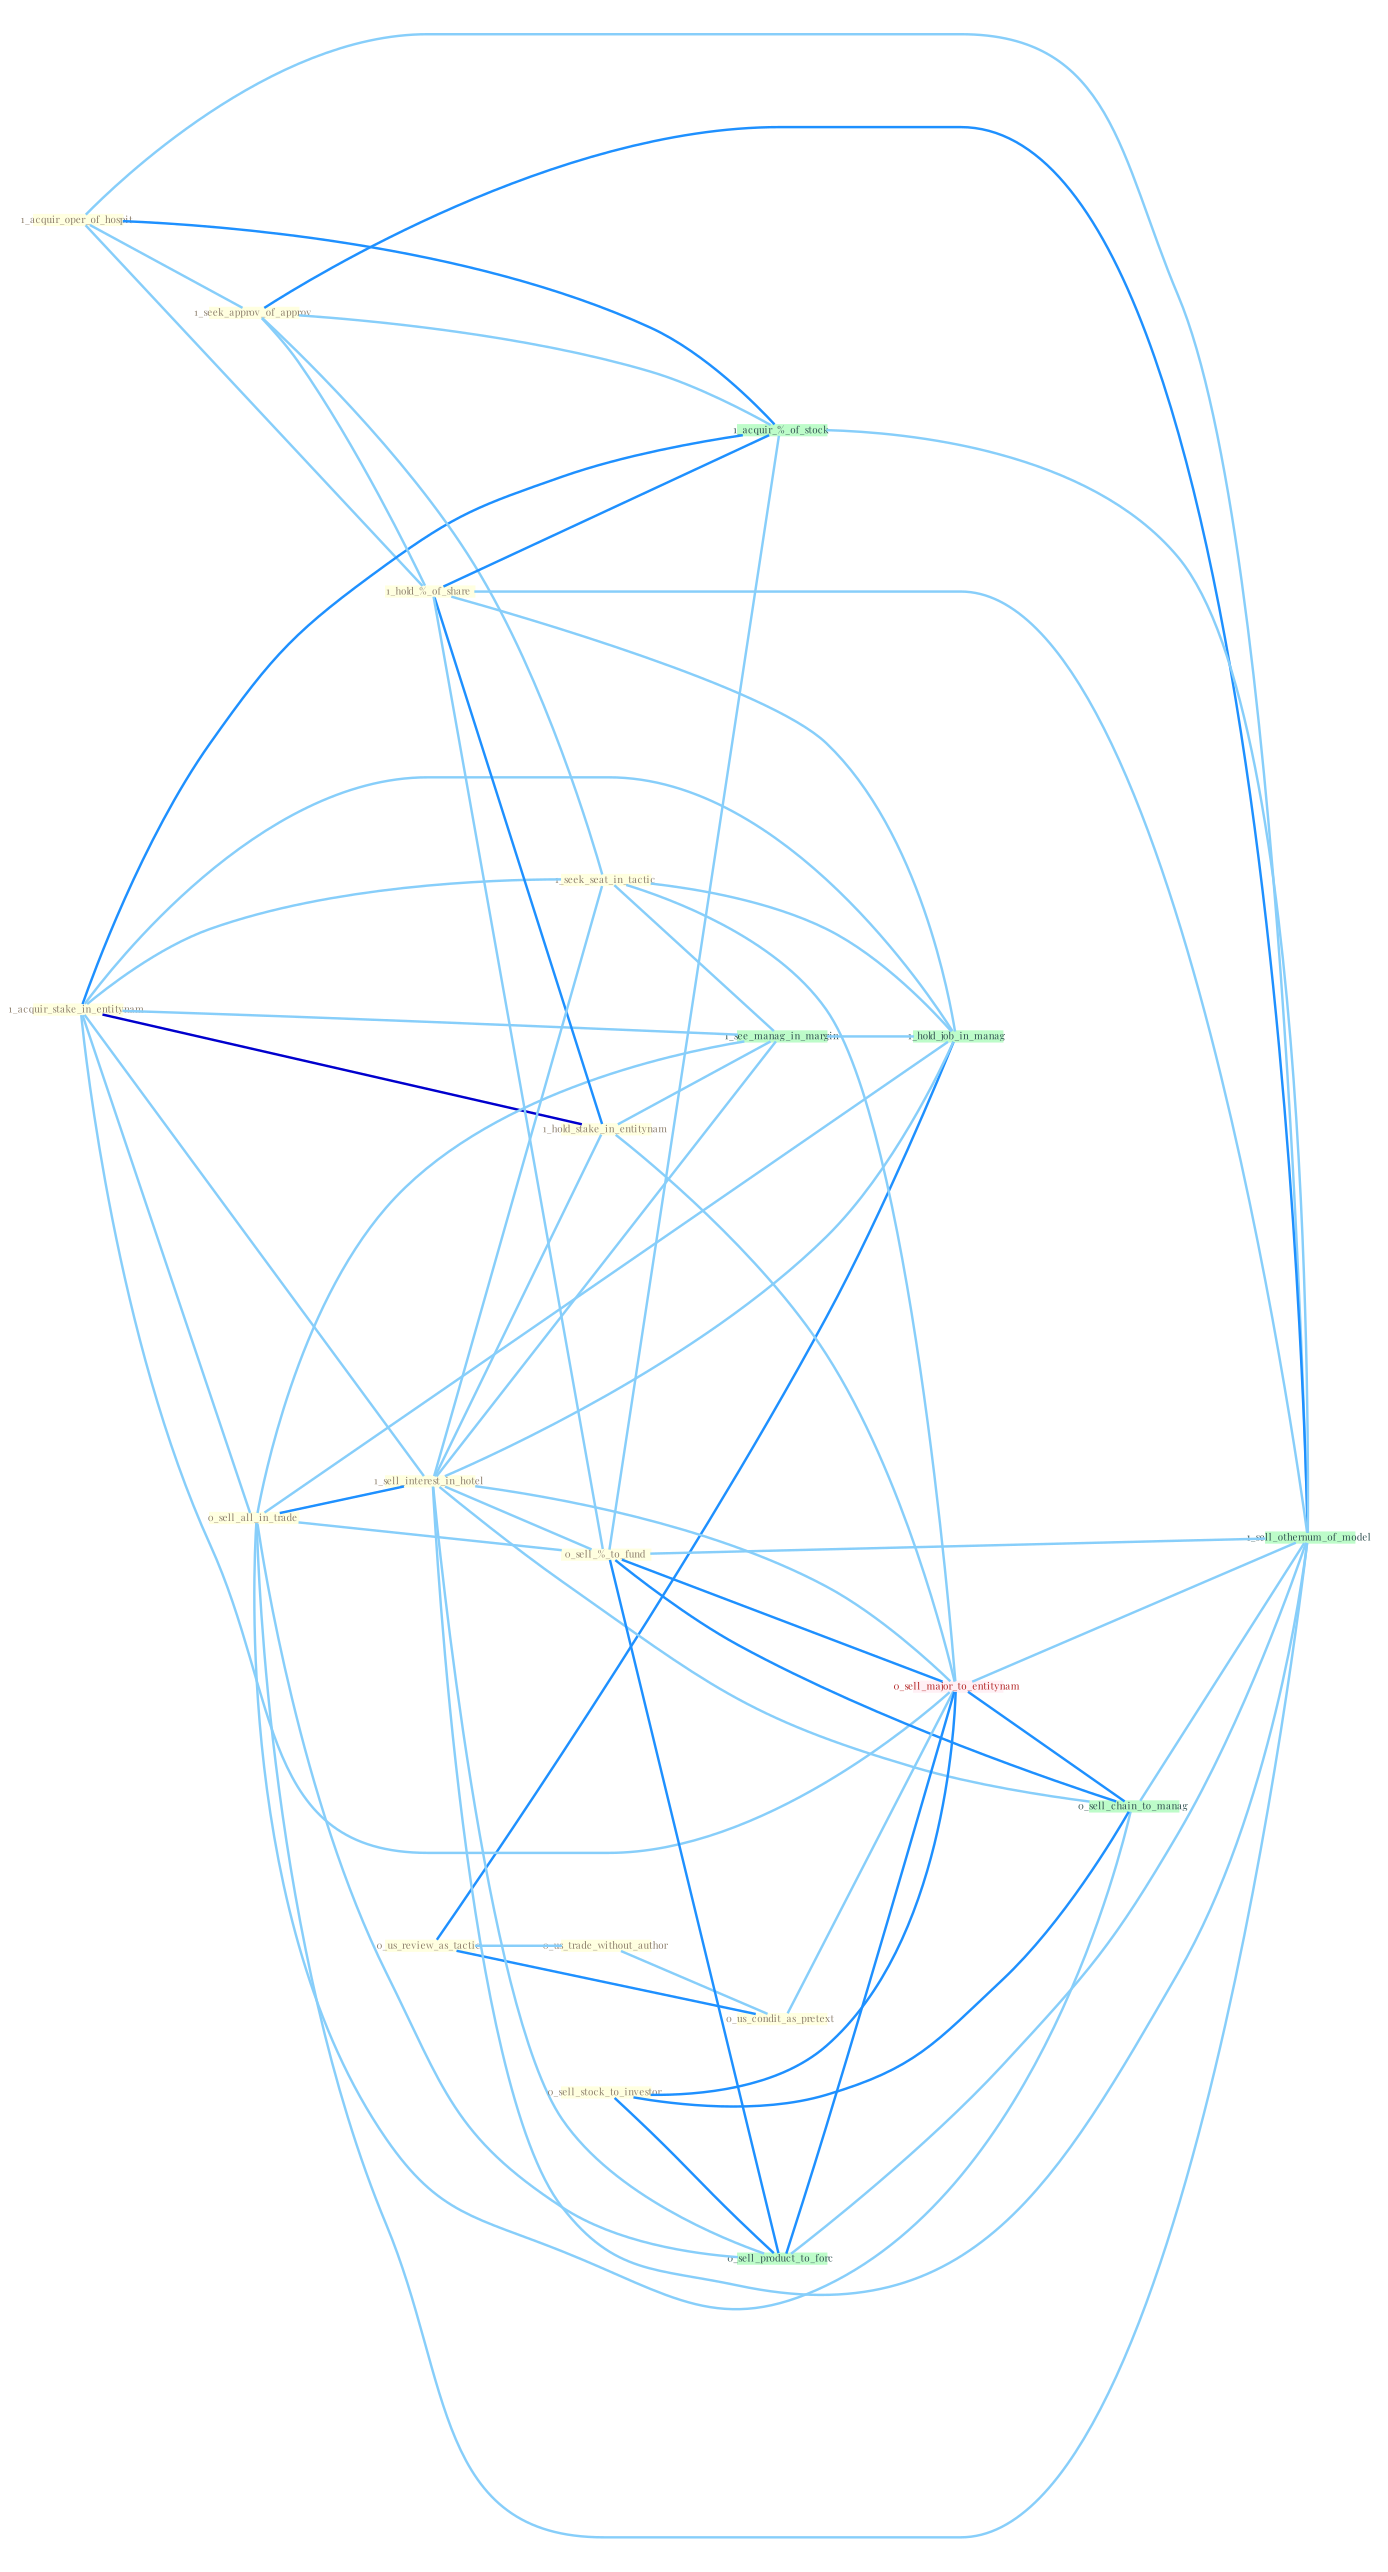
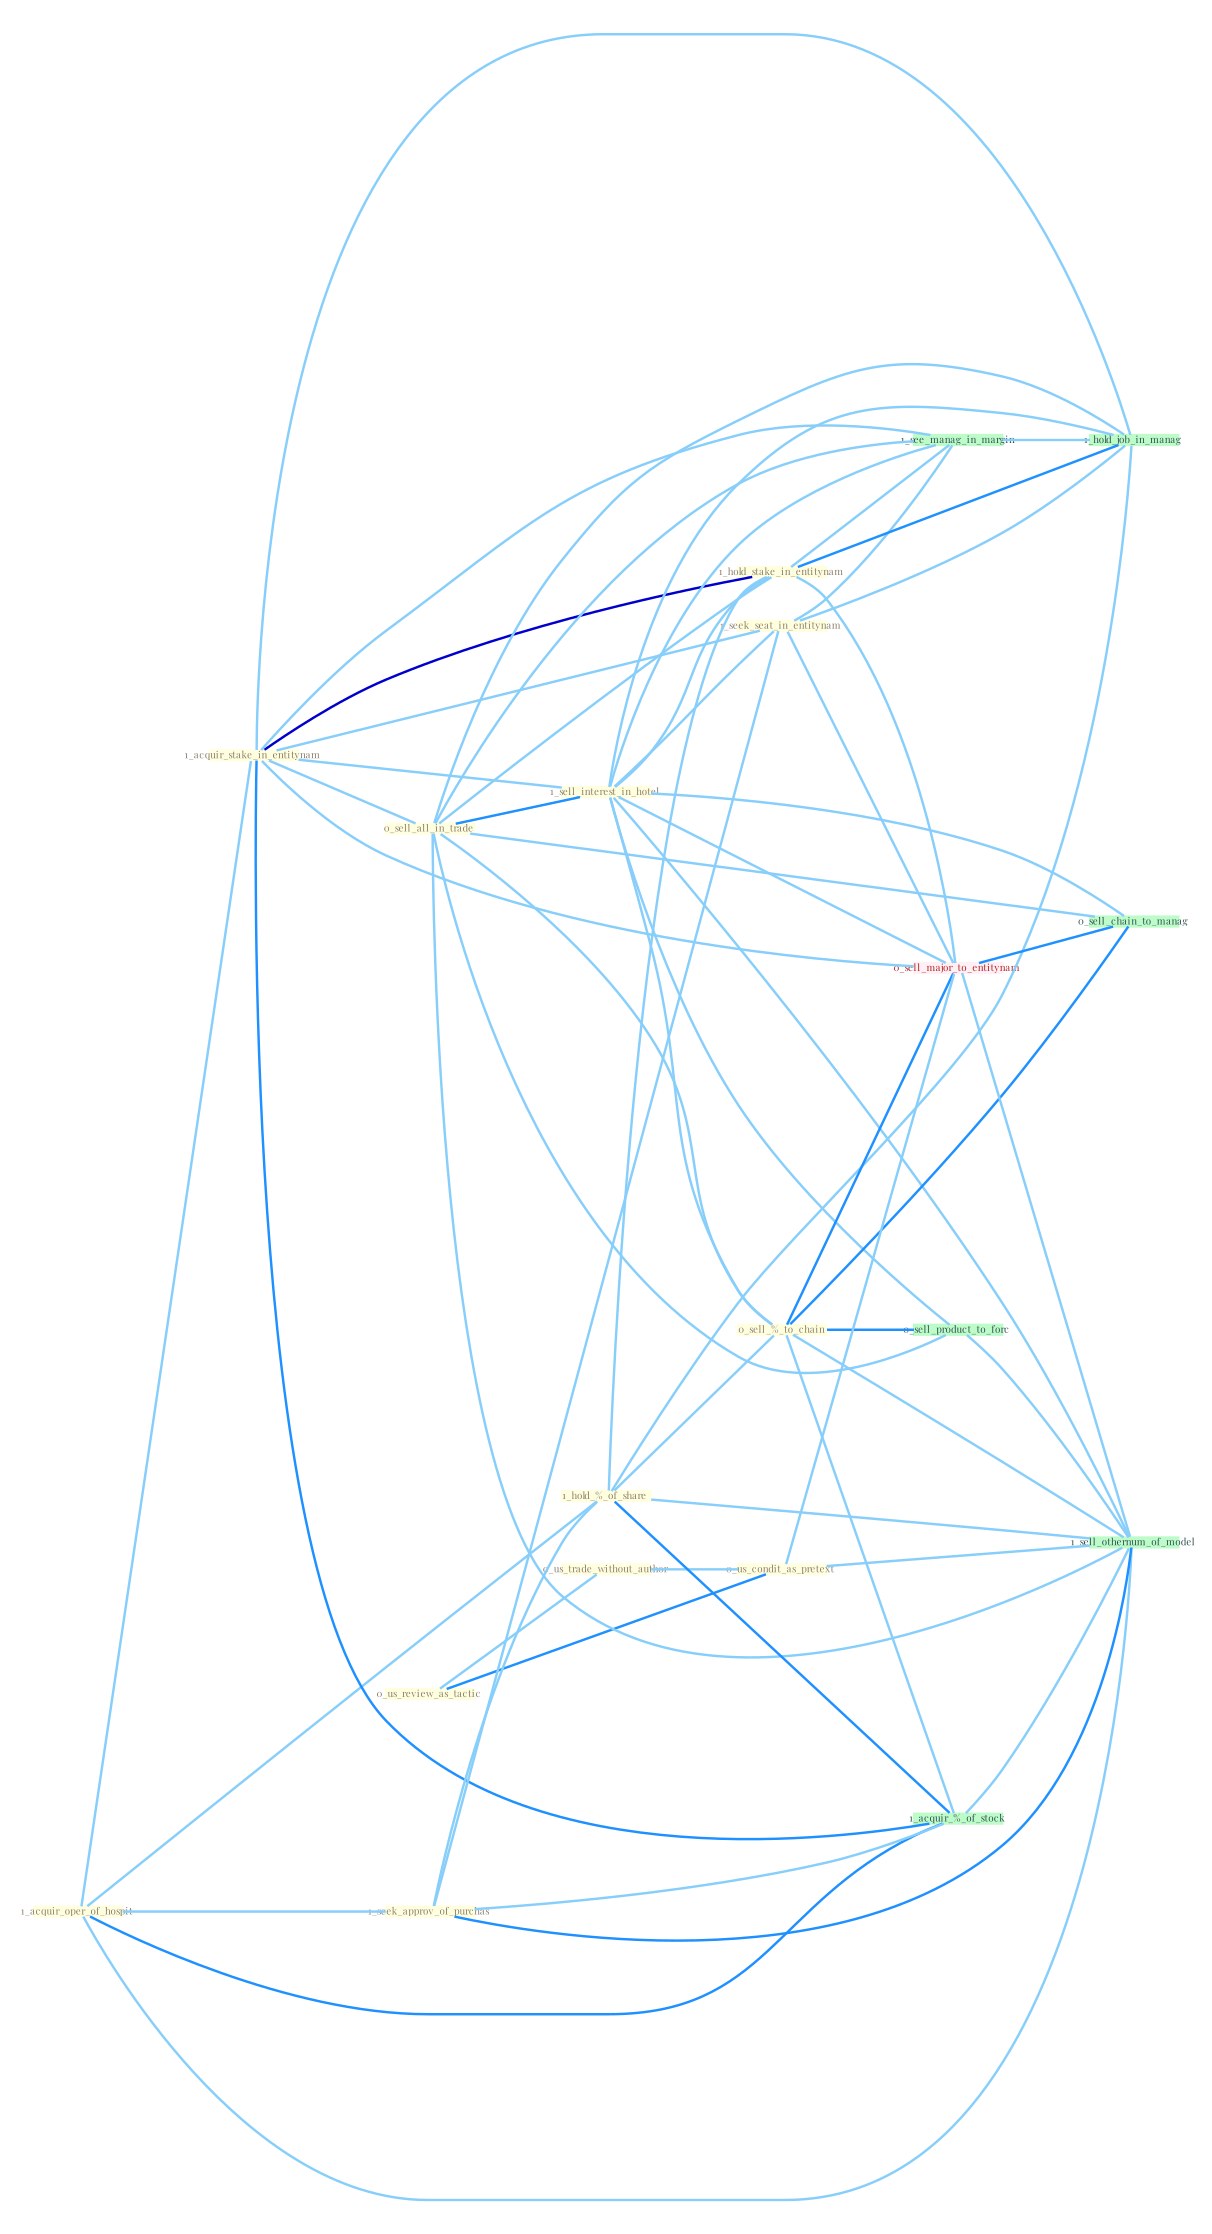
  graph {
    fontname="Playfair Display"
    rankdir=LR
    node [color="#ffffe0" fixedsize=true fontcolor="#8b7d6b" fontname="Playfair Display" fontsize=4 shape=polygon style=filled]
    edge [color="#87cefa" fontname="Playfair Display" w=1]
    "1_acquir_oper_of_hospit " [height=.06 width=.5]
    "0_us_review_as_tactic " [height=.06 width=.5]
    "1_acquir_stake_in_entitynam " [height=.06 width=.5]
    n4 [height=.06 label="0_us_trade_without_author" width=.5]
    "0_sell_all_in_trade " [height=.06 width=.5]
-   "1_seek_approv_of_purchas " [height=.06 width=.5 label="1_seek_approv_of_approv"]
+   "1_seek_approv_of_purchas " [height=.06 width=.5]
    "1_hold_%_of_share " [height=.06 width=.5]
    "1_sell_interest_in_hotel " [height=.06 width=.5]
-   "0_sell_stock_to_investor " [height=.06 width=.5]
-   "1_seek_seat_in_entitynam " [height=.06 width=.5 label="1_seek_seat_in_tactic"]
+   "1_seek_seat_in_entitynam " [height=.06 width=.5]
    "1_hold_stake_in_entitynam " [height=.06 width=.5]
-   "0_sell_%_to_fund " [height=.06 width=.5]
+   "0_sell_%_to_fund " [height=.06 width=.5 label="0_sell_%_to_chain"]
    "0_us_condit_as_pretext " [height=.06 width=.5]
    "0_sell_major_to_entitynam " [color="#fff0f5" fontcolor="#b22222" height=.06 width=.5]
    "1_acquir_%_of_stock " [color="#BDFCC9" fontcolor="#2f4f4f" height=.06 width=.5]
    "1_sell_othernum_of_model " [color="#BDFCC9" fontcolor="#2f4f4f" height=.06 width=.5]
    n17 [color="#BDFCC9" fontcolor="#2f4f4f" height=.06 label="1_see_manag_in_margin" width=.5]
    "1_hold_job_in_manag " [color="#BDFCC9" fontcolor="#2f4f4f" height=.06 width=.5]
    "0_sell_product_to_forc " [color="#BDFCC9" fontcolor="#2f4f4f" height=.06 width=.5]
    "0_sell_chain_to_manag " [color="#BDFCC9" fontcolor="#2f4f4f" height=.06 width=.5]
    subgraph sub_1 {
      "1_acquir_oper_of_hospit "
      "0_us_review_as_tactic "
      "1_acquir_stake_in_entitynam "
      n4
      "0_sell_all_in_trade "
      "1_seek_approv_of_purchas "
      "1_hold_%_of_share "
      "1_sell_interest_in_hotel "
-     "0_sell_stock_to_investor "
      "1_seek_seat_in_entitynam "
      "1_hold_stake_in_entitynam "
      "0_sell_%_to_fund "
      "0_us_condit_as_pretext "
    }
    subgraph sub_2 {
      "0_sell_major_to_entitynam "
    }
+   "1_acquir_oper_of_hospit " -- "1_acquir_stake_in_entitynam "
    "1_acquir_oper_of_hospit " -- "1_seek_approv_of_purchas "
    "1_acquir_oper_of_hospit " -- "1_hold_%_of_share "
    "1_acquir_oper_of_hospit " -- "1_acquir_%_of_stock " [color="#1e90ff" w=2]
    "1_acquir_oper_of_hospit " -- "1_sell_othernum_of_model "
    "0_us_review_as_tactic " -- n4
    "0_us_review_as_tactic " -- "0_us_condit_as_pretext " [color="#1e90ff" w=2]
    "1_acquir_stake_in_entitynam " -- "0_sell_all_in_trade "
    "1_acquir_stake_in_entitynam " -- "1_sell_interest_in_hotel "
    "1_acquir_stake_in_entitynam " -- "1_seek_seat_in_entitynam " [w=2]
    "1_acquir_stake_in_entitynam " -- "1_hold_stake_in_entitynam " [color="#0000cd" w=3]
    "1_acquir_stake_in_entitynam " -- "0_sell_major_to_entitynam "
    "1_acquir_stake_in_entitynam " -- "1_acquir_%_of_stock " [color="#1e90ff"]
    "1_acquir_stake_in_entitynam " -- n17
    "1_acquir_stake_in_entitynam " -- "1_hold_job_in_manag "
    n4 -- "0_us_condit_as_pretext "
    "0_sell_all_in_trade " -- "1_sell_interest_in_hotel " [color="#1e90ff" w=2]
+   "0_sell_all_in_trade " -- "1_hold_stake_in_entitynam "
    "0_sell_all_in_trade " -- "0_sell_%_to_fund "
    "0_sell_all_in_trade " -- "1_sell_othernum_of_model "
    "0_sell_all_in_trade " -- n17
    "0_sell_all_in_trade " -- "1_hold_job_in_manag "
    "0_sell_all_in_trade " -- "0_sell_product_to_forc "
    "0_sell_all_in_trade " -- "0_sell_chain_to_manag "
    "1_seek_approv_of_purchas " -- "1_hold_%_of_share "
    "1_seek_approv_of_purchas " -- "1_seek_seat_in_entitynam "
    "1_seek_approv_of_purchas " -- "1_acquir_%_of_stock "
    "1_seek_approv_of_purchas " -- "1_sell_othernum_of_model " [color="#1e90ff"]
-   "1_hold_%_of_share " -- "1_hold_stake_in_entitynam " [color="#1e90ff"]
+   "1_hold_%_of_share " -- "1_hold_stake_in_entitynam "
    "1_hold_%_of_share " -- "0_sell_%_to_fund "
    "1_hold_%_of_share " -- "1_acquir_%_of_stock " [color="#1e90ff" w=2]
    "1_hold_%_of_share " -- "1_sell_othernum_of_model "
    "1_hold_%_of_share " -- "1_hold_job_in_manag "
    "1_sell_interest_in_hotel " -- "1_seek_seat_in_entitynam "
    "1_sell_interest_in_hotel " -- "1_hold_stake_in_entitynam "
    "1_sell_interest_in_hotel " -- "0_sell_%_to_fund "
    "1_sell_interest_in_hotel " -- "0_sell_major_to_entitynam "
    "1_sell_interest_in_hotel " -- "1_sell_othernum_of_model "
    "1_sell_interest_in_hotel " -- n17
    "1_sell_interest_in_hotel " -- "1_hold_job_in_manag "
    "1_sell_interest_in_hotel " -- "0_sell_product_to_forc "
    "1_sell_interest_in_hotel " -- "0_sell_chain_to_manag "
-   "0_sell_stock_to_investor " -- "0_sell_major_to_entitynam " [color="#1e90ff" w=2]
-   "0_sell_stock_to_investor " -- "0_sell_product_to_forc " [color="#1e90ff" w=2]
-   "0_sell_stock_to_investor " -- "0_sell_chain_to_manag " [color="#1e90ff" w=2]
    "1_seek_seat_in_entitynam " -- "0_sell_major_to_entitynam "
    "1_seek_seat_in_entitynam " -- n17
    "1_seek_seat_in_entitynam " -- "1_hold_job_in_manag "
    "1_hold_stake_in_entitynam " -- "0_sell_major_to_entitynam "
    "1_hold_stake_in_entitynam " -- n17
-   "0_us_review_as_tactic " -- "1_hold_job_in_manag " [color="#1e90ff" w=2]
+   "1_hold_stake_in_entitynam " -- "1_hold_job_in_manag " [color="#1e90ff" w=2]
    "0_sell_%_to_fund " -- "0_sell_major_to_entitynam " [color="#1e90ff" w=2]
    "0_sell_%_to_fund " -- "1_acquir_%_of_stock "
    "0_sell_%_to_fund " -- "1_sell_othernum_of_model "
    "0_sell_%_to_fund " -- "0_sell_product_to_forc " [color="#1e90ff" w=2]
    "0_sell_%_to_fund " -- "0_sell_chain_to_manag " [color="#1e90ff" w=2]
    "0_us_condit_as_pretext " -- "0_sell_major_to_entitynam "
    "0_sell_major_to_entitynam " -- "1_sell_othernum_of_model "
    "0_sell_major_to_entitynam " -- "0_sell_chain_to_manag " [color="#1e90ff" w=2]
    "1_acquir_%_of_stock " -- "1_sell_othernum_of_model "
    n17 -- "1_hold_job_in_manag "
-   "0_sell_product_to_forc " -- "0_sell_major_to_entitynam " [color="#1e90ff" w=2]
    "0_sell_product_to_forc " -- "1_sell_othernum_of_model "
-   "0_sell_chain_to_manag " -- "1_sell_othernum_of_model "
+   "0_us_condit_as_pretext " -- "1_sell_othernum_of_model "
  }
